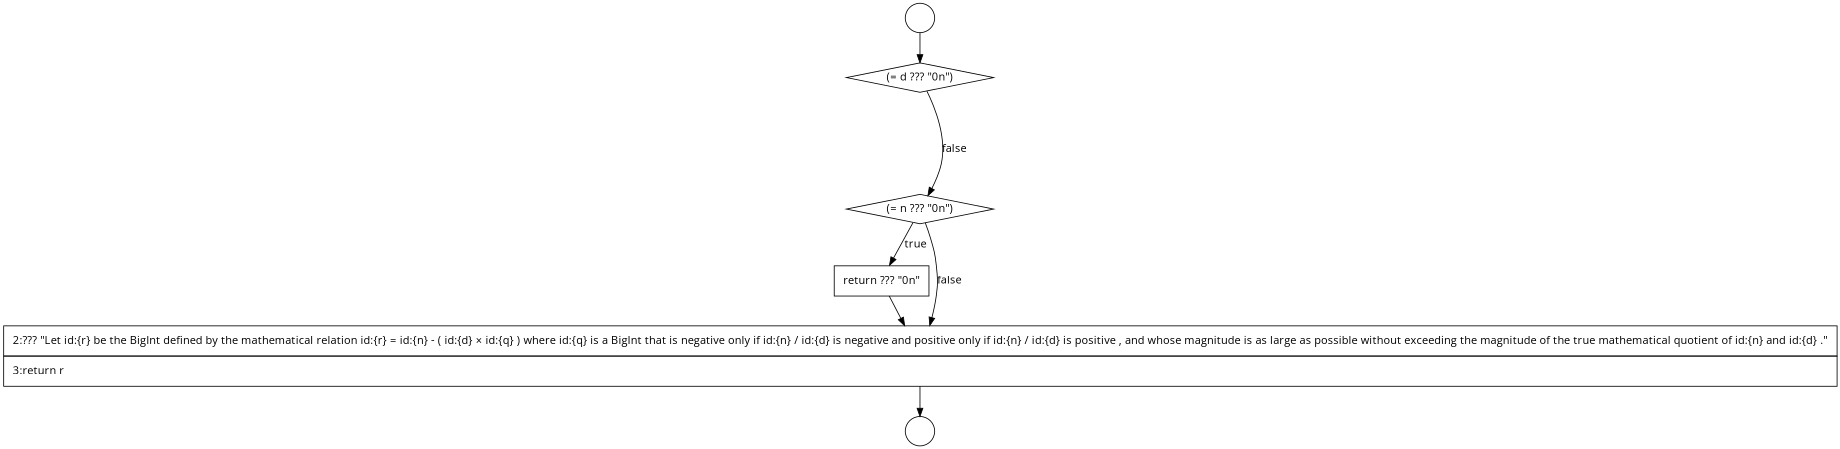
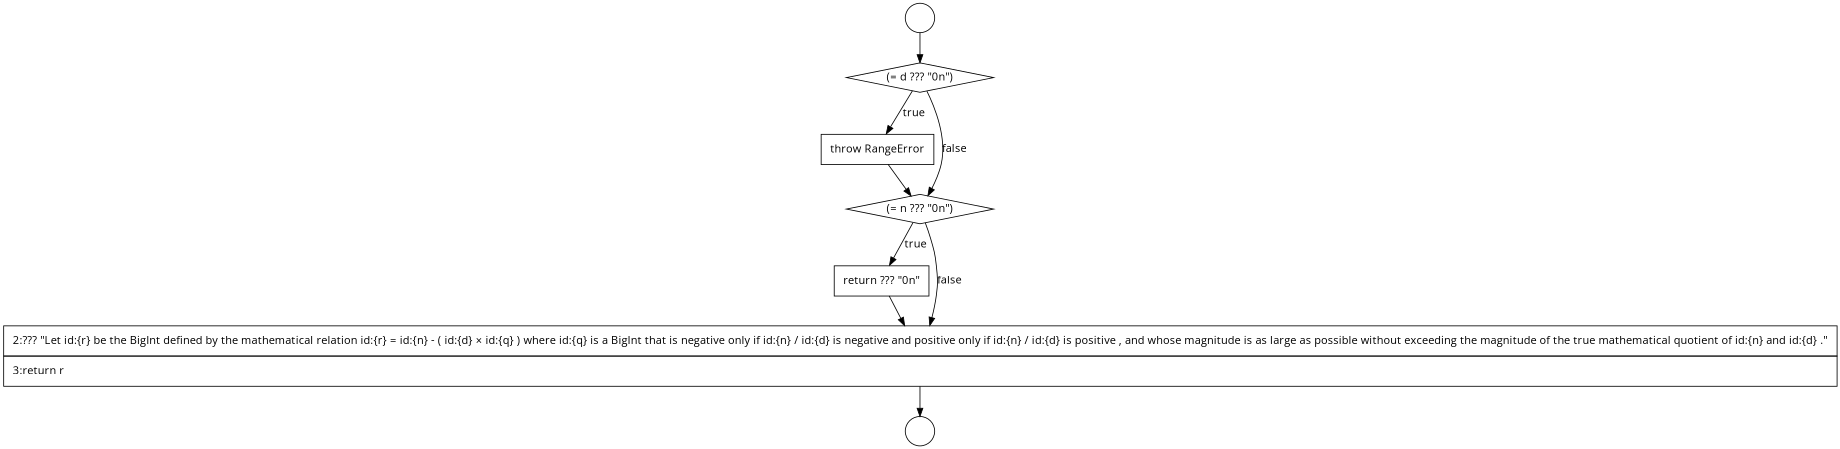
  digraph {
    fontname="Open Sans"
    node [color=black fillcolor=white shape=none style=filled fontname="Open Sans"]
    edge [color=black fontname="Open Sans"]
+   n1 [label=<<font color="black">     <table border="0" cellborder="1" cellspacing="0" cellpadding="10">       <tr><td align="left">throw RangeError</td></tr>     </table>   </font>> margin=0]
    n2 [label=<<font color="black">(= n ??? &quot;0n&quot;)</font>> shape=diamond]
    n3 [label=<<font color="black">(= d ??? &quot;0n&quot;)</font>> shape=diamond]
    n4 [label=<<font color="black">     <table border="0" cellborder="1" cellspacing="0" cellpadding="10">       <tr><td align="left">return ??? &quot;0n&quot;</td></tr>     </table>   </font>> margin=0]
    n5 [label=<<font color="black">     <table border="0" cellborder="1" cellspacing="0" cellpadding="10">       <tr><td align="left">2:??? &quot;Let id:{r} be the BigInt defined by the mathematical relation id:{r} = id:{n} - ( id:{d} &times; id:{q} ) where id:{q} is a BigInt that is negative only if id:{n} / id:{d} is negative and positive only if id:{n} / id:{d} is positive , and whose magnitude is as large as possible without exceeding the magnitude of the true mathematical quotient of id:{n} and id:{d} .&quot;</td></tr>       <tr><td align="left">3:return r</td></tr>     </table>   </font>> margin=0]
    n6 [label=" " shape=circle]
    n7 [label=" " shape=circle]
+   n1 -> n2
    n2 -> n4 [label=<<font color="black">true</font>>]
    n2 -> n5 [label=<<font color="black">false</font>>]
+   n3 -> n1 [label=<<font color="black">true</font>>]
    n3 -> n2 [label=<<font color="black">false</font>>]
    n4 -> n5
    n5 -> n6
    n7 -> n3
  }
